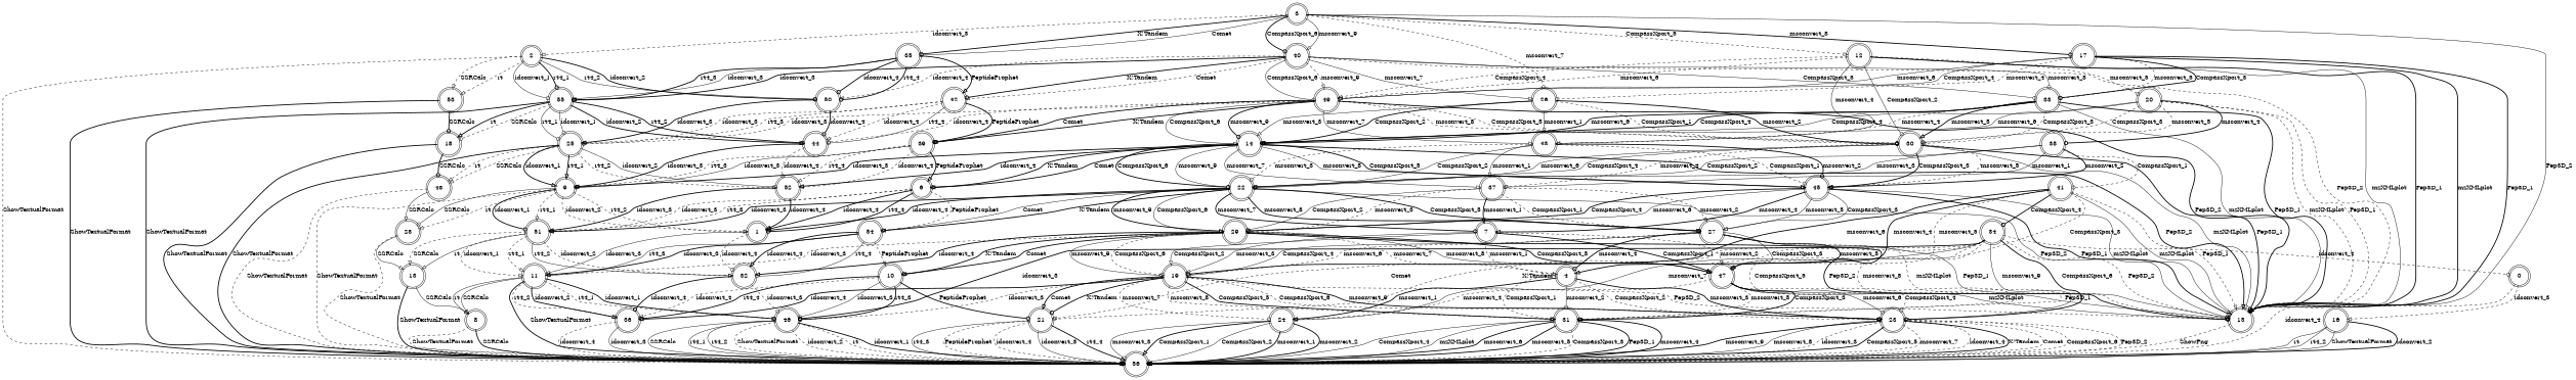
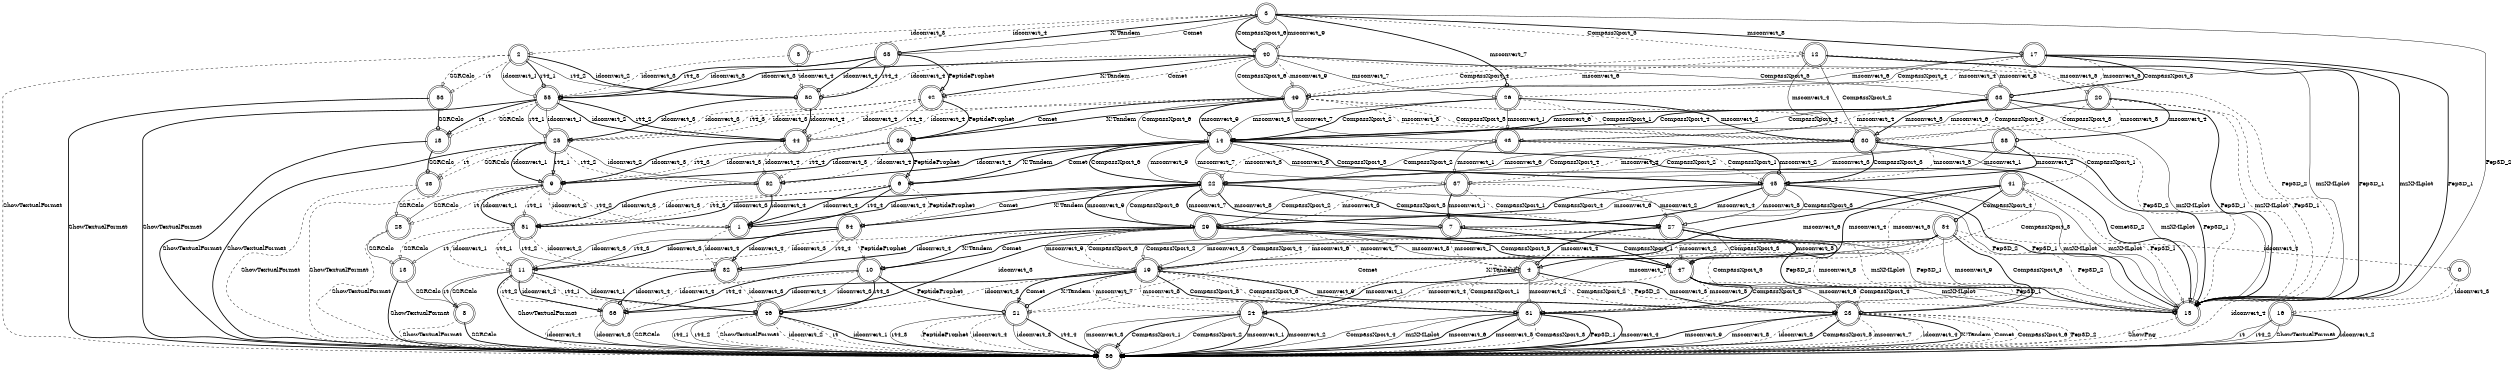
  digraph {
    rankdir=TB
    node [shape=doublecircle]
    edge [arrowhead=onormal style=bold]
    0
    16
    56
    1
    11
    32
    8
    36
    46
    2
    50
    53
    55
    25
    44
    18
    3
+   5
    12
    15
    17
    26
    35
    40
    20
    30
    43
    49
    33
    14
    42
    4
    23
    24
    31
    6
    51
    54
    13
    10
    7
    19
    47
    21
    9
    28
    38
    22
    37
    45
    39
    52
    27
    29
    48
    41
    34
    0 -> 16 [label=idconvert_3 style=dashed]
    0 -> 56 [arrowhead=odot label=idconvert_4 style=dashed]
    16 -> 56 [arrowhead=odot label=rt4_2 style=solid]
    16 -> 56 [arrowhead=odot label=ShowTextualFormat style=solid]
    16 -> 56 [arrowhead=odot label=idconvert_2]
    16 -> 56 [arrowhead=odot label=rt style=solid]
    1 -> 11 [label=idconvert_3 style=solid]
    1 -> 32 [arrowhead=odot label=idconvert_4 style=dashed]
    11 -> 56 [arrowhead=odot label=ShowTextualFormat]
    11 -> 8 [label=SSRCalc style=solid]
    11 -> 8 [label=rt style=solid]
    11 -> 36 [label=idconvert_2]
    11 -> 36 [arrowhead=odot label=rt4_2 style=dashed]
    11 -> 46 [arrowhead=odot label=idconvert_1]
    11 -> 46 [label=rt4_1 style=dashed]
    32 -> 36 [arrowhead=odot label=idconvert_4]
    32 -> 46 [arrowhead=odot label=idconvert_3 style=dashed]
    8 -> 56 [arrowhead=odot label=ShowTextualFormat style=dashed]
    8 -> 56 [arrowhead=odot label=SSRCalc]
    36 -> 56 [label=idconvert_4 style=dashed]
    36 -> 56 [label=idconvert_3 style=solid]
    46 -> 56 [arrowhead=odot label=rt4_2 style=solid]
    46 -> 56 [arrowhead=odot label=ShowTextualFormat style=dashed]
    46 -> 56 [arrowhead=odot label=idconvert_2 style=dashed]
    46 -> 56 [label=rt style=dashed]
    46 -> 56 [arrowhead=odot label=idconvert_1]
    46 -> 56 [label=SSRCalc style=solid]
    46 -> 56 [label=rt4_1 style=solid]
    2 -> 56 [arrowhead=odot label=ShowTextualFormat style=dashed]
    2 -> 50 [arrowhead=odot label=idconvert_2]
    2 -> 50 [arrowhead=odot label=rt4_2 style=solid]
    2 -> 53 [label=SSRCalc style=dashed]
    2 -> 53 [label=rt style=dashed]
    2 -> 55 [arrowhead=odot label=idconvert_1 style=solid]
    2 -> 55 [arrowhead=odot label=rt4_1]
    50 -> 25 [label=idconvert_3]
    50 -> 44 [arrowhead=odot label=idconvert_4]
    53 -> 56 [arrowhead=odot label=ShowTextualFormat]
    53 -> 18 [arrowhead=odot label=SSRCalc]
    55 -> 56 [arrowhead=odot label=ShowTextualFormat]
    55 -> 25 [arrowhead=odot label=idconvert_1 style=solid]
    55 -> 25 [arrowhead=odot label=rt4_1 style=solid]
    55 -> 44 [label=idconvert_2]
    55 -> 44 [arrowhead=odot label=rt4_2]
    55 -> 18 [arrowhead=odot label=SSRCalc style=dashed]
    55 -> 18 [label=rt]
    25 -> 56 [arrowhead=odot label=ShowTextualFormat]
    25 -> 9 [label=idconvert_1]
    25 -> 9 [label=rt4_1]
    25 -> 52 [arrowhead=odot label=idconvert_2 style=solid]
    25 -> 52 [label=rt4_2 style=dashed]
    25 -> 48 [label=SSRCalc style=dashed]
    25 -> 48 [label=rt style=dashed]
    44 -> 9 [label=idconvert_3]
    44 -> 52 [arrowhead=odot label=idconvert_4 style=dashed]
    18 -> 56 [label=ShowTextualFormat]
    18 -> 48 [arrowhead=odot label=SSRCalc]
    3 -> 2 [label=idconvert_3 style=dashed]
+   3 -> 5 [arrowhead=odot label=idconvert_4 style=dashed]
    3 -> 12 [label=CompassXport_5 style=dashed]
    3 -> 15 [arrowhead=odot label=Pep3D_2 style=solid]
    3 -> 17 [arrowhead=odot label=msconvert_8]
-   3 -> 26 [arrowhead=odot label=msconvert_7 style=dashed]
+   3 -> 26 [arrowhead=odot label=msconvert_7]
    3 -> 35 [arrowhead=odot label="X!Tandem"]
    3 -> 35 [arrowhead=odot label=Comet style=solid]
    3 -> 40 [arrowhead=odot label=CompassXport_6]
    3 -> 40 [label=msconvert_9 style=solid]
+   5 -> 50 [label=idconvert_4 style=dashed]
+   5 -> 55 [label=idconvert_3 style=dashed]
    12 -> 15 [arrowhead=odot label=mzXMLplot style=solid]
    12 -> 15 [label=Pep3D_1]
    12 -> 20 [arrowhead=odot label=msconvert_5 style=dashed]
    12 -> 30 [arrowhead=odot label=CompassXport_2 style=solid]
    12 -> 43 [label=msconvert_4 style=solid]
    12 -> 49 [label=msconvert_6 style=dashed]
    12 -> 49 [label=CompassXport_4 style=dashed]
    15 -> 56 [arrowhead=odot label=ShowPng style=dashed]
    17 -> 15 [label=mzXMLplot]
    17 -> 15 [label=Pep3D_1]
    17 -> 26 [arrowhead=odot label=msconvert_4 style=dashed]
    17 -> 49 [label=msconvert_6 style=solid]
    17 -> 49 [arrowhead=odot label=CompassXport_4 style=solid]
    17 -> 33 [arrowhead=odot label=msconvert_5 style=dashed]
    17 -> 33 [arrowhead=odot label=CompassXport_3]
    26 -> 30 [arrowhead=odot label=CompassXport_1 style=dashed]
    26 -> 30 [arrowhead=odot label=msconvert_2]
    26 -> 43 [label=msconvert_1 style=solid]
    26 -> 14 [label=msconvert_3 style=solid]
    26 -> 14 [arrowhead=odot label=CompassXport_2]
    35 -> 50 [arrowhead=odot label=idconvert_4]
    35 -> 50 [arrowhead=odot label=rt4_4]
    35 -> 55 [arrowhead=odot label=idconvert_3 style=solid]
    35 -> 55 [arrowhead=odot label=rt4_3]
    35 -> 42 [label=PeptideProphet]
    40 -> 50 [label=idconvert_4 style=dashed]
    40 -> 55 [label=idconvert_3]
    40 -> 15 [arrowhead=odot label=Pep3D_2 style=dashed]
    40 -> 26 [label=msconvert_7 style=solid]
    40 -> 49 [arrowhead=odot label=CompassXport_6 style=solid]
    40 -> 49 [label=msconvert_9 style=dashed]
    40 -> 33 [arrowhead=odot label=msconvert_8 style=solid]
    40 -> 33 [arrowhead=odot label=CompassXport_5 style=solid]
    40 -> 42 [arrowhead=odot label="X!Tandem"]
    40 -> 42 [label=Comet style=dashed]
    20 -> 15 [label=mzXMLplot style=dashed]
    20 -> 15 [label=Pep3D_1 style=dashed]
    20 -> 30 [arrowhead=odot label=msconvert_5 style=dashed]
    20 -> 30 [arrowhead=odot label=CompassXport_3 style=dashed]
    20 -> 14 [label=msconvert_6 style=solid]
    20 -> 14 [arrowhead=odot label=CompassXport_4 style=solid]
    20 -> 38 [arrowhead=odot label=msconvert_4]
    30 -> 15 [label=mzXMLplot style=solid]
    30 -> 15 [label=Pep3D_1]
    30 -> 22 [label=msconvert_6 style=solid]
    30 -> 22 [arrowhead=odot label=CompassXport_4 style=solid]
    30 -> 37 [label=msconvert_4 style=dashed]
    30 -> 45 [label=msconvert_5 style=dashed]
    30 -> 45 [label=CompassXport_3]
    43 -> 22 [arrowhead=odot label=msconvert_3 style=dashed]
    43 -> 22 [arrowhead=odot label=CompassXport_2 style=solid]
    43 -> 37 [label=msconvert_1 style=solid]
    43 -> 45 [arrowhead=odot label=CompassXport_1 style=dashed]
    43 -> 45 [arrowhead=odot label=msconvert_2]
    49 -> 25 [arrowhead=odot label=idconvert_3 style=dashed]
    49 -> 44 [arrowhead=odot label=idconvert_4 style=dashed]
-   49 -> 15 [label=Pep3D_2]
+   49 -> 15 [label=Pep3D_2 style=dashed]
    49 -> 30 [arrowhead=odot label=msconvert_8 style=dashed]
    49 -> 30 [arrowhead=odot label=CompassXport_5 style=dashed]
    49 -> 43 [label=msconvert_7 style=solid]
    49 -> 14 [label=CompassXport_6 style=solid]
    49 -> 14 [arrowhead=odot label=msconvert_9]
    49 -> 39 [label="X!Tandem"]
    49 -> 39 [arrowhead=odot label=Comet]
    33 -> 15 [arrowhead=odot label=mzXMLplot style=solid]
    33 -> 15 [label=Pep3D_1]
    33 -> 30 [label=msconvert_5]
    33 -> 30 [label=CompassXport_3 style=dashed]
    33 -> 43 [label=msconvert_4 style=dashed]
    33 -> 14 [label=msconvert_6]
    33 -> 14 [label=CompassXport_4]
-   14 -> 15 [label=Pep3D_2]
+   14 -> 15 [label=Comet3D_2]
    14 -> 6 [label="X!Tandem"]
    14 -> 6 [arrowhead=odot label=Comet]
    14 -> 9 [arrowhead=odot label=idconvert_3]
    14 -> 22 [arrowhead=odot label=CompassXport_6]
    14 -> 22 [arrowhead=odot label=msconvert_9 style=solid]
    14 -> 37 [label=msconvert_7 style=solid]
    14 -> 45 [label=msconvert_8 style=solid]
    14 -> 45 [label=CompassXport_5]
    14 -> 52 [label=idconvert_4]
    42 -> 25 [arrowhead=odot label=idconvert_3 style=dashed]
    42 -> 25 [label=rt4_3 style=dashed]
    42 -> 44 [label=idconvert_4 style=dashed]
    42 -> 44 [arrowhead=odot label=rt4_4 style=solid]
    42 -> 39 [arrowhead=odot label=PeptideProphet]
    4 -> 23 [label=msconvert_3]
    4 -> 23 [label=CompassXport_2 style=dashed]
    4 -> 24 [label=msconvert_1]
    4 -> 31 [arrowhead=odot label=CompassXport_1 style=dashed]
    4 -> 31 [arrowhead=odot label=msconvert_2 style=solid]
    23 -> 56 [arrowhead=odot label=idconvert_4 style=dashed]
    23 -> 56 [arrowhead=odot label="X!Tandem"]
    23 -> 56 [arrowhead=odot label=Comet style=dashed]
    23 -> 56 [arrowhead=odot label=CompassXport_6 style=dashed]
    23 -> 56 [arrowhead=odot label=Pep3D_2 style=dashed]
    23 -> 56 [label=msconvert_9]
    23 -> 56 [label=msconvert_8 style=solid]
    23 -> 56 [label=idconvert_3 style=dashed]
    23 -> 56 [arrowhead=odot label=CompassXport_5]
    23 -> 56 [arrowhead=odot label=msconvert_7 style=dashed]
    24 -> 56 [arrowhead=odot label=CompassXport_2 style=solid]
    24 -> 56 [label=msconvert_1]
    24 -> 56 [label=msconvert_2]
    24 -> 56 [arrowhead=odot label=msconvert_3 style=solid]
    24 -> 56 [label=CompassXport_1]
    31 -> 56 [arrowhead=odot label=CompassXport_4 style=solid]
    31 -> 56 [arrowhead=odot label=mzXMLplot style=solid]
    31 -> 56 [label=msconvert_6]
    31 -> 56 [label=msconvert_5]
    31 -> 56 [label=CompassXport_3 style=dashed]
    31 -> 56 [arrowhead=odot label=Pep3D_1]
    31 -> 56 [label=msconvert_4]
    6 -> 1 [label=idconvert_4]
    6 -> 1 [arrowhead=odot label=rt4_4]
    6 -> 51 [label=idconvert_3 style=dashed]
    6 -> 51 [arrowhead=odot label=rt4_3 style=dashed]
    6 -> 54 [arrowhead=odot label=PeptideProphet style=dashed]
    51 -> 11 [label=idconvert_1 style=dashed]
    51 -> 11 [label=rt4_1 style=dashed]
    51 -> 32 [label=idconvert_2 style=dashed]
    51 -> 32 [label=rt4_2 style=solid]
    51 -> 13 [label=SSRCalc style=dashed]
    51 -> 13 [label=rt style=solid]
    54 -> 11 [label=idconvert_3]
    54 -> 11 [label=rt4_3 style=solid]
    54 -> 32 [label=idconvert_4]
    54 -> 32 [arrowhead=odot label=rt4_4 style=solid]
    54 -> 10 [label=PeptideProphet style=dashed]
    13 -> 56 [label=ShowTextualFormat]
    13 -> 8 [label=SSRCalc style=solid]
    10 -> 36 [label=idconvert_4 style=dashed]
    10 -> 36 [arrowhead=odot label=rt4_4]
    10 -> 46 [arrowhead=odot label=idconvert_3 style=solid]
    10 -> 46 [arrowhead=odot label=rt4_3]
    10 -> 21 [arrowhead=odot label=PeptideProphet]
    7 -> 4 [label=msconvert_1 style=dashed]
    7 -> 19 [label=msconvert_3 style=solid]
    7 -> 19 [label=CompassXport_2 style=solid]
    7 -> 47 [label=CompassXport_1]
    7 -> 47 [label=msconvert_2 style=dashed]
    19 -> 36 [label=idconvert_4]
    19 -> 46 [arrowhead=odot label=idconvert_3 style=dashed]
    19 -> 15 [label=Pep3D_2 style=dashed]
    19 -> 23 [arrowhead=odot label=CompassXport_6 style=dashed]
    19 -> 23 [arrowhead=odot label=msconvert_9]
    19 -> 24 [arrowhead=odot label=msconvert_7 style=dashed]
    19 -> 31 [label=msconvert_8 style=dashed]
    19 -> 31 [label=CompassXport_5]
    19 -> 21 [arrowhead=odot label="X!Tandem"]
    19 -> 21 [label=Comet]
    47 -> 15 [arrowhead=odot label=mzXMLplot style=solid]
    47 -> 15 [arrowhead=odot label=Pep3D_1 style=solid]
    47 -> 23 [arrowhead=odot label=msconvert_6 style=solid]
    47 -> 23 [arrowhead=odot label=CompassXport_4 style=dashed]
    47 -> 24 [arrowhead=odot label=msconvert_4 style=dashed]
    47 -> 31 [arrowhead=odot label=msconvert_5 style=dashed]
    47 -> 31 [label=CompassXport_3]
    21 -> 56 [label=idconvert_4 style=dashed]
    21 -> 56 [arrowhead=odot label=idconvert_3 style=solid]
    21 -> 56 [label=rt4_4]
    21 -> 56 [label=rt4_3 style=solid]
    21 -> 56 [label=PeptideProphet style=dashed]
    9 -> 56 [arrowhead=odot label=ShowTextualFormat style=dashed]
    9 -> 1 [label=idconvert_2 style=dashed]
    9 -> 1 [label=rt4_2 style=dashed]
    9 -> 51 [arrowhead=odot label=idconvert_1]
    9 -> 51 [label=rt4_1 style=dashed]
    9 -> 28 [arrowhead=odot label=SSRCalc style=solid]
    9 -> 28 [label=rt style=dashed]
    28 -> 56 [label=ShowTextualFormat style=dashed]
    28 -> 13 [label=SSRCalc style=solid]
    38 -> 22 [label=msconvert_3 style=solid]
    38 -> 22 [label=CompassXport_2 style=solid]
    38 -> 37 [arrowhead=odot label=msconvert_1 style=solid]
    38 -> 45 [label=msconvert_2]
    38 -> 41 [arrowhead=odot label=CompassXport_1 style=dashed]
    22 -> 1 [label=idconvert_4]
    22 -> 15 [label=Pep3D_2 style=solid]
    22 -> 51 [label=idconvert_3]
    22 -> 54 [label="X!Tandem"]
    22 -> 54 [arrowhead=odot label=Comet style=solid]
    22 -> 7 [arrowhead=odot label=msconvert_7]
    22 -> 27 [arrowhead=odot label=msconvert_8]
    22 -> 27 [label=CompassXport_5]
    22 -> 29 [label=CompassXport_6 style=solid]
    22 -> 29 [label=msconvert_9]
    37 -> 7 [label=msconvert_1]
    37 -> 27 [arrowhead=odot label=CompassXport_1 style=dashed]
    37 -> 27 [label=msconvert_2 style=dashed]
    37 -> 29 [label=msconvert_3 style=dashed]
    37 -> 29 [arrowhead=odot label=CompassXport_2 style=solid]
    45 -> 15 [label=mzXMLplot style=solid]
    45 -> 15 [arrowhead=odot label=Pep3D_1]
    45 -> 7 [label=msconvert_4]
    45 -> 27 [label=msconvert_5 style=solid]
    45 -> 27 [label=CompassXport_3 style=solid]
    45 -> 29 [label=msconvert_6 style=solid]
    45 -> 29 [arrowhead=odot label=CompassXport_4]
    39 -> 6 [label=PeptideProphet]
    39 -> 9 [arrowhead=odot label=idconvert_3 style=solid]
    39 -> 9 [label=rt4_3 style=dashed]
    39 -> 52 [label=idconvert_4 style=dashed]
    39 -> 52 [label=rt4_4 style=dashed]
    52 -> 1 [label=idconvert_4]
    52 -> 51 [label=idconvert_3]
    27 -> 15 [arrowhead=odot label=mzXMLplot style=dashed]
    27 -> 15 [label=Pep3D_1 style=solid]
    27 -> 4 [arrowhead=odot label=msconvert_4]
    27 -> 19 [arrowhead=odot label=msconvert_6 style=dashed]
    27 -> 19 [label=CompassXport_4 style=solid]
    27 -> 47 [label=msconvert_5]
    27 -> 47 [arrowhead=odot label=CompassXport_3 style=solid]
    29 -> 11 [label=idconvert_3 style=dashed]
    29 -> 32 [label=idconvert_4]
    29 -> 15 [arrowhead=odot label=Pep3D_2]
    29 -> 4 [label=msconvert_7 style=dashed]
    29 -> 10 [label="X!Tandem"]
    29 -> 10 [arrowhead=odot label=Comet]
    29 -> 19 [arrowhead=odot label=CompassXport_6 style=dashed]
    29 -> 19 [label=msconvert_9 style=solid]
    29 -> 47 [label=msconvert_8 style=solid]
    29 -> 47 [label=CompassXport_5]
    48 -> 56 [arrowhead=odot label=ShowTextualFormat style=dashed]
    48 -> 28 [label=SSRCalc style=solid]
    41 -> 15 [arrowhead=odot label=mzXMLplot style=solid]
    41 -> 15 [label=Pep3D_1 style=dashed]
    41 -> 4 [label=msconvert_4]
    41 -> 19 [arrowhead=odot label=msconvert_6]
    41 -> 47 [arrowhead=odot label=msconvert_5 style=dashed]
    41 -> 47 [arrowhead=odot label=CompassXport_3 style=dashed]
    41 -> 34 [arrowhead=odot label=CompassXport_4]
    34 -> 0 [arrowhead=odot label=idconvert_4 style=dashed]
    34 -> 46 [arrowhead=odot label=idconvert_3]
    34 -> 15 [arrowhead=odot label=Pep3D_2 style=dashed]
    34 -> 23 [arrowhead=odot label=CompassXport_6]
    34 -> 23 [label=msconvert_9 style=solid]
    34 -> 24 [label=msconvert_7 style=solid]
    34 -> 31 [arrowhead=odot label=msconvert_8 style=dashed]
    34 -> 31 [label=CompassXport_5 style=dashed]
    34 -> 21 [arrowhead=odot label="X!Tandem" style=dashed]
    34 -> 21 [label=Comet style=dashed]
  }
